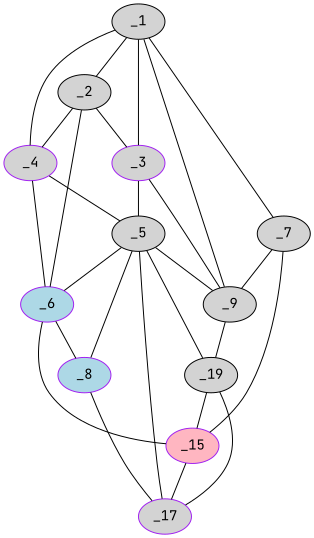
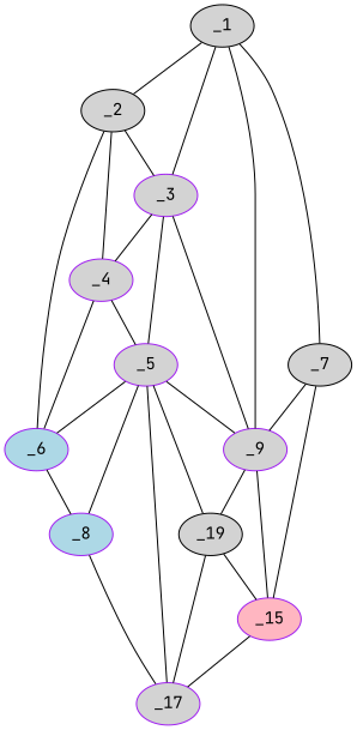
  graph {
    fontname="JetBrains Mono"
    node [color=purple fillcolor=lightgrey fontname="JetBrains Mono" style=filled x=94 y=25]
    edge [fontname="JetBrains Mono" valence=1]
    _1 [color=black x=34 y=27]
    _2 [color=black x=44 y=24]
    _3 [x=56]
    _7 [color=black x=84 y=93]
-   _9 [color=black x=88 y=74]
+   _9 [x=88 y=74]
    _6 [fillcolor=lightblue x=68 y=10]
    _4 [x=64 y=16]
    _8 [fillcolor=lightblue x=85 y=11]
-   _5 [color=black x=65]
+   _5 [x=65]
    n10 [fillcolor=lightpink label=_15 y=90]
    n11 [color=black label=_19 y=45]
    n12 [label=_17 x=95 y=22]
    _1 -- _2
    _1 -- _3
    _1 -- _7
    _1 -- _9 [valence=2]
    _2 -- _3 [valence=2]
    _2 -- _6
    _2 -- _4
    _3 -- _9 [valence=2]
-   _1 -- _4 [valence=2]
+   _3 -- _4 [valence=2]
    _3 -- _5 [valence=2]
    _7 -- _9
    _7 -- n10
-   _6 -- n10
+   _9 -- n10
    _9 -- n11 [valence=2]
    _6 -- _8 [valence=2]
    _4 -- _6 [valence=2]
    _4 -- _5
    _8 -- n12 [valence=2]
    _5 -- _9
    _5 -- _6 [valence=2]
    _5 -- _8 [valence=2]
    _5 -- n11
    _5 -- n12 [valence=2]
    n10 -- n12
    n11 -- n10
    n11 -- n12 [valence=2]
  }
